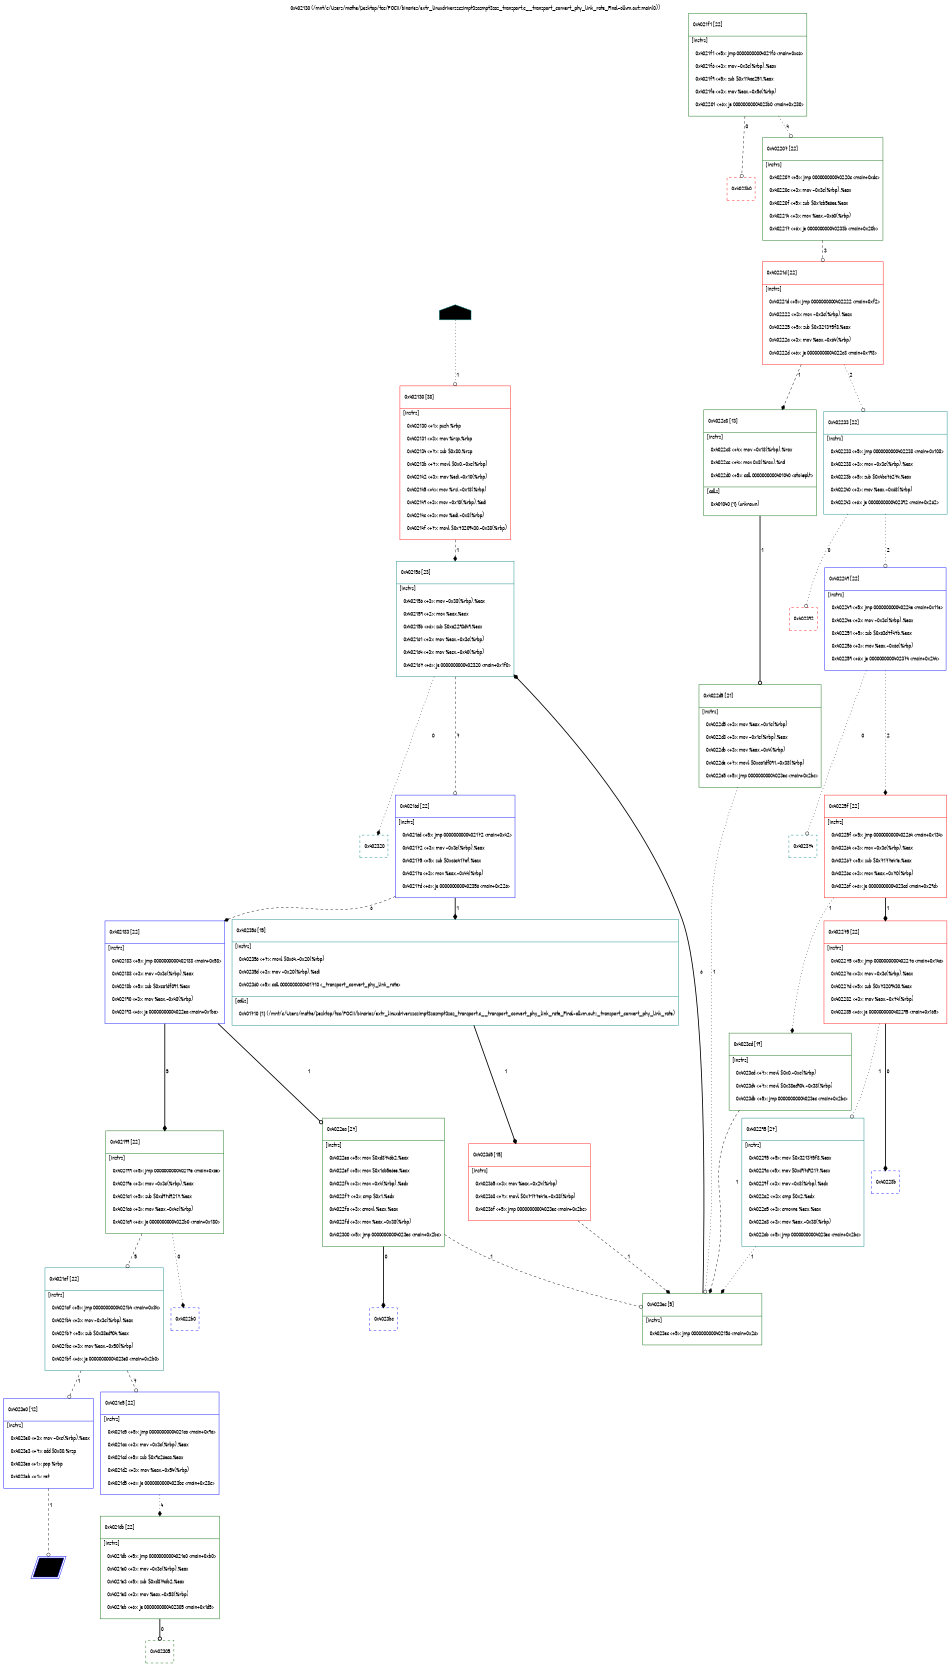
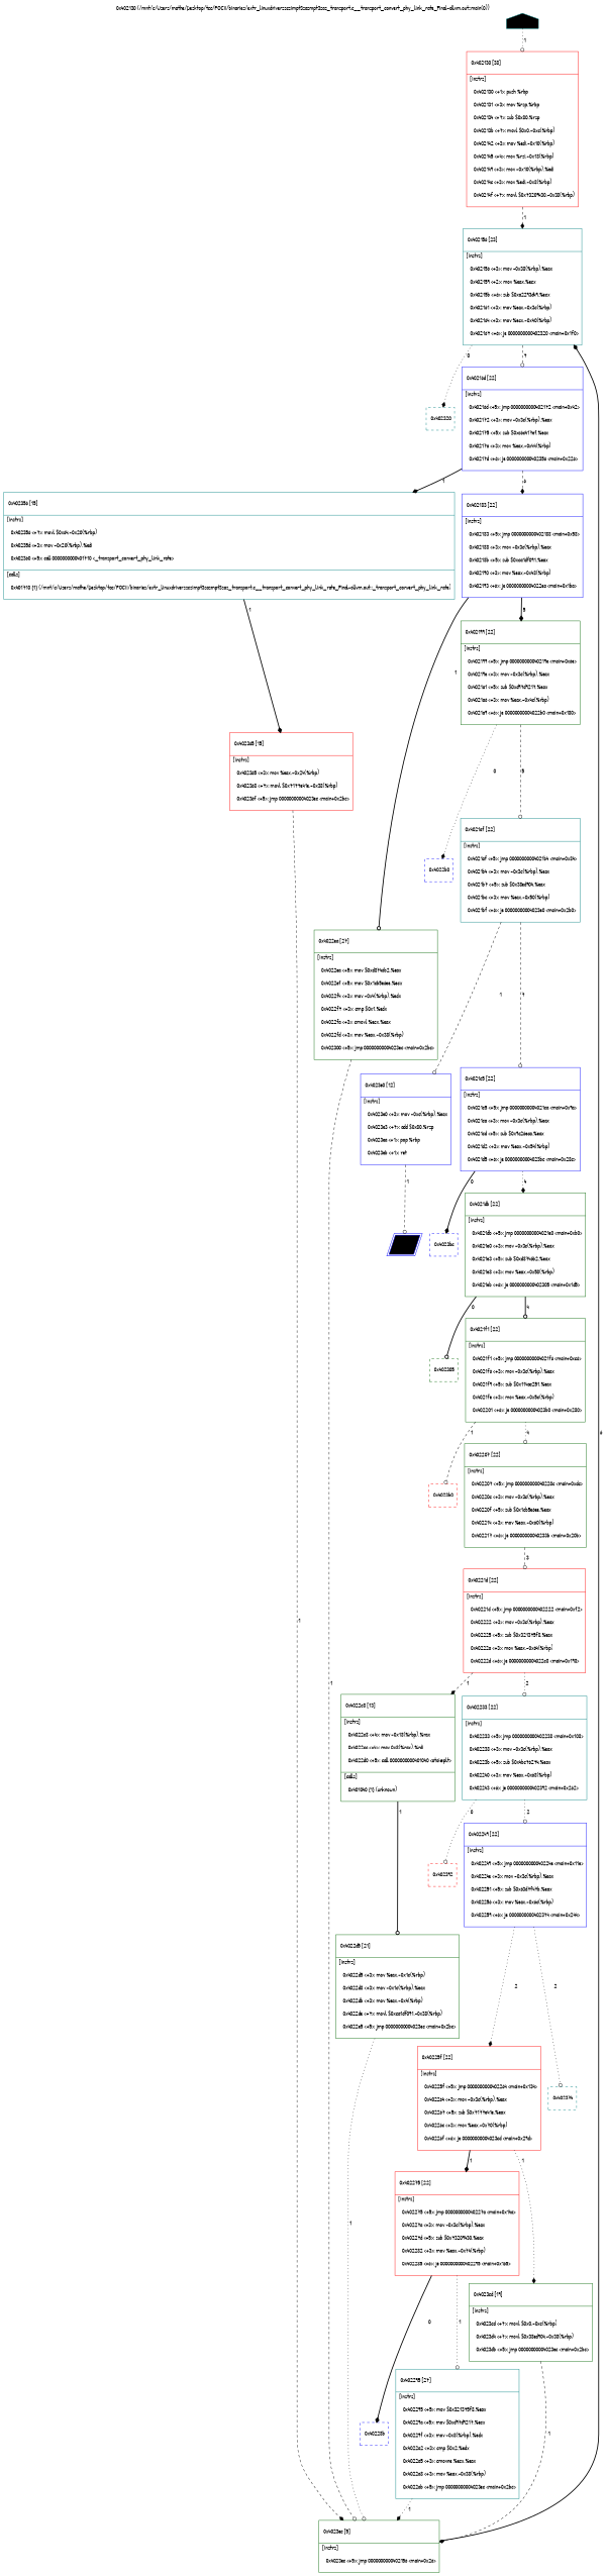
  digraph {
    fontname="Patrick Hand"
    label="0x402130 (/mnt/c/Users/mathe/Desktop/tcc/POCII/binaries/extr_linuxdriversscsimpt3sasmpt3sas_transport.c__transport_convert_phy_link_rate_Final-ollvm.out::main(0))"
    labelloc=t
    node [color=darkgreen fontname="Patrick Hand" shape=record]
    edge [arrowhead=odot fontname="Patrick Hand" style=dotted]
    Entry [color=teal fillcolor=black height=0.3 shape=house style=filled width=0.3]
    n2 [color=red label="{\n     0x402130 [38]\l\n     | [instrs]\l\n     &nbsp;&nbsp;0x402130 \<+1\>: push %rbp\l\n     &nbsp;&nbsp;0x402131 \<+3\>: mov %rsp,%rbp\l\n     &nbsp;&nbsp;0x402134 \<+7\>: sub $0x80,%rsp\l\n     &nbsp;&nbsp;0x40213b \<+7\>: movl $0x0,-0xc(%rbp)\l\n     &nbsp;&nbsp;0x402142 \<+3\>: mov %edi,-0x10(%rbp)\l\n     &nbsp;&nbsp;0x402145 \<+4\>: mov %rsi,-0x18(%rbp)\l\n     &nbsp;&nbsp;0x402149 \<+3\>: mov -0x10(%rbp),%edi\l\n     &nbsp;&nbsp;0x40214c \<+3\>: mov %edi,-0x8(%rbp)\l\n     &nbsp;&nbsp;0x40214f \<+7\>: movl $0x73209430,-0x38(%rbp)\l\n  }"]
    n3 [color=teal label="{\n     0x402156 [23]\l\n     | [instrs]\l\n     &nbsp;&nbsp;0x402156 \<+3\>: mov -0x38(%rbp),%eax\l\n     &nbsp;&nbsp;0x402159 \<+2\>: mov %eax,%ecx\l\n     &nbsp;&nbsp;0x40215b \<+6\>: sub $0xa2293d49,%ecx\l\n     &nbsp;&nbsp;0x402161 \<+3\>: mov %eax,-0x3c(%rbp)\l\n     &nbsp;&nbsp;0x402164 \<+3\>: mov %ecx,-0x40(%rbp)\l\n     &nbsp;&nbsp;0x402167 \<+6\>: je 0000000000402320 \<main+0x1f0\>\l\n  }"]
    n4 [color=teal label="{\n     0x402320\l\n  }" style=dashed]
    n5 [color=blue label="{\n     0x40216d [22]\l\n     | [instrs]\l\n     &nbsp;&nbsp;0x40216d \<+5\>: jmp 0000000000402172 \<main+0x42\>\l\n     &nbsp;&nbsp;0x402172 \<+3\>: mov -0x3c(%rbp),%eax\l\n     &nbsp;&nbsp;0x402175 \<+5\>: sub $0xc6c417ef,%eax\l\n     &nbsp;&nbsp;0x40217a \<+3\>: mov %eax,-0x44(%rbp)\l\n     &nbsp;&nbsp;0x40217d \<+6\>: je 0000000000402356 \<main+0x226\>\l\n  }"]
    n6 [color=teal label="{\n     0x402356 [15]\l\n     | [instrs]\l\n     &nbsp;&nbsp;0x402356 \<+7\>: movl $0x64,-0x20(%rbp)\l\n     &nbsp;&nbsp;0x40235d \<+3\>: mov -0x20(%rbp),%edi\l\n     &nbsp;&nbsp;0x402360 \<+5\>: call 0000000000401710 \<_transport_convert_phy_link_rate\>\l\n     | [calls]\l\n     &nbsp;&nbsp;0x401710 \{1\} (/mnt/c/Users/mathe/Desktop/tcc/POCII/binaries/extr_linuxdriversscsimpt3sasmpt3sas_transport.c__transport_convert_phy_link_rate_Final-ollvm.out::_transport_convert_phy_link_rate)\l\n  }"]
    n7 [color=blue label="{\n     0x402183 [22]\l\n     | [instrs]\l\n     &nbsp;&nbsp;0x402183 \<+5\>: jmp 0000000000402188 \<main+0x58\>\l\n     &nbsp;&nbsp;0x402188 \<+3\>: mov -0x3c(%rbp),%eax\l\n     &nbsp;&nbsp;0x40218b \<+5\>: sub $0xca1df091,%eax\l\n     &nbsp;&nbsp;0x402190 \<+3\>: mov %eax,-0x48(%rbp)\l\n     &nbsp;&nbsp;0x402193 \<+6\>: je 00000000004022ea \<main+0x1ba\>\l\n  }"]
    n8 [color=red label="{\n     0x402365 [15]\l\n     | [instrs]\l\n     &nbsp;&nbsp;0x402365 \<+3\>: mov %eax,-0x24(%rbp)\l\n     &nbsp;&nbsp;0x402368 \<+7\>: movl $0x7177e41e,-0x38(%rbp)\l\n     &nbsp;&nbsp;0x40236f \<+5\>: jmp 00000000004023ec \<main+0x2bc\>\l\n  }"]
    n9 [label="{\n     0x4022ea [27]\l\n     | [instrs]\l\n     &nbsp;&nbsp;0x4022ea \<+5\>: mov $0xd8746b2,%eax\l\n     &nbsp;&nbsp;0x4022ef \<+5\>: mov $0x1cb5e6ee,%ecx\l\n     &nbsp;&nbsp;0x4022f4 \<+3\>: mov -0x4(%rbp),%edx\l\n     &nbsp;&nbsp;0x4022f7 \<+3\>: cmp $0x1,%edx\l\n     &nbsp;&nbsp;0x4022fa \<+3\>: cmovl %ecx,%eax\l\n     &nbsp;&nbsp;0x4022fd \<+3\>: mov %eax,-0x38(%rbp)\l\n     &nbsp;&nbsp;0x402300 \<+5\>: jmp 00000000004023ec \<main+0x2bc\>\l\n  }"]
    n10 [label="{\n     0x402199 [22]\l\n     | [instrs]\l\n     &nbsp;&nbsp;0x402199 \<+5\>: jmp 000000000040219e \<main+0x6e\>\l\n     &nbsp;&nbsp;0x40219e \<+3\>: mov -0x3c(%rbp),%eax\l\n     &nbsp;&nbsp;0x4021a1 \<+5\>: sub $0xd97d9217,%eax\l\n     &nbsp;&nbsp;0x4021a6 \<+3\>: mov %eax,-0x4c(%rbp)\l\n     &nbsp;&nbsp;0x4021a9 \<+6\>: je 00000000004022b0 \<main+0x180\>\l\n  }"]
    Exit [color=blue fillcolor=black height=0.3 peripheries=2 shape=parallelogram style=filled width=0.3]
    n12 [label="{\n     0x4023ec [5]\l\n     | [instrs]\l\n     &nbsp;&nbsp;0x4023ec \<+5\>: jmp 0000000000402156 \<main+0x26\>\l\n  }"]
    n13 [color=blue label="{\n     0x4022b0\l\n  }" style=dashed]
    n14 [color=teal label="{\n     0x4021af [22]\l\n     | [instrs]\l\n     &nbsp;&nbsp;0x4021af \<+5\>: jmp 00000000004021b4 \<main+0x84\>\l\n     &nbsp;&nbsp;0x4021b4 \<+3\>: mov -0x3c(%rbp),%eax\l\n     &nbsp;&nbsp;0x4021b7 \<+5\>: sub $0x38ed904,%eax\l\n     &nbsp;&nbsp;0x4021bc \<+3\>: mov %eax,-0x50(%rbp)\l\n     &nbsp;&nbsp;0x4021bf \<+6\>: je 00000000004023e0 \<main+0x2b0\>\l\n  }"]
    n15 [color=blue label="{\n     0x4023e0 [12]\l\n     | [instrs]\l\n     &nbsp;&nbsp;0x4023e0 \<+3\>: mov -0xc(%rbp),%eax\l\n     &nbsp;&nbsp;0x4023e3 \<+7\>: add $0x80,%rsp\l\n     &nbsp;&nbsp;0x4023ea \<+1\>: pop %rbp\l\n     &nbsp;&nbsp;0x4023eb \<+1\>: ret\l\n  }"]
    n16 [color=blue label="{\n     0x4021c5 [22]\l\n     | [instrs]\l\n     &nbsp;&nbsp;0x4021c5 \<+5\>: jmp 00000000004021ca \<main+0x9a\>\l\n     &nbsp;&nbsp;0x4021ca \<+3\>: mov -0x3c(%rbp),%eax\l\n     &nbsp;&nbsp;0x4021cd \<+5\>: sub $0x9c26eca,%eax\l\n     &nbsp;&nbsp;0x4021d2 \<+3\>: mov %eax,-0x54(%rbp)\l\n     &nbsp;&nbsp;0x4021d5 \<+6\>: je 00000000004023bc \<main+0x28c\>\l\n  }"]
    n17 [label="{\n     0x4022d5 [21]\l\n     | [instrs]\l\n     &nbsp;&nbsp;0x4022d5 \<+3\>: mov %eax,-0x1c(%rbp)\l\n     &nbsp;&nbsp;0x4022d8 \<+3\>: mov -0x1c(%rbp),%eax\l\n     &nbsp;&nbsp;0x4022db \<+3\>: mov %eax,-0x4(%rbp)\l\n     &nbsp;&nbsp;0x4022de \<+7\>: movl $0xca1df091,-0x38(%rbp)\l\n     &nbsp;&nbsp;0x4022e5 \<+5\>: jmp 00000000004023ec \<main+0x2bc\>\l\n  }"]
    n18 [color=blue label="{\n     0x4023bc\l\n  }" style=dashed]
    n19 [label="{\n     0x4021db [22]\l\n     | [instrs]\l\n     &nbsp;&nbsp;0x4021db \<+5\>: jmp 00000000004021e0 \<main+0xb0\>\l\n     &nbsp;&nbsp;0x4021e0 \<+3\>: mov -0x3c(%rbp),%eax\l\n     &nbsp;&nbsp;0x4021e3 \<+5\>: sub $0xd8746b2,%eax\l\n     &nbsp;&nbsp;0x4021e8 \<+3\>: mov %eax,-0x58(%rbp)\l\n     &nbsp;&nbsp;0x4021eb \<+6\>: je 0000000000402305 \<main+0x1d5\>\l\n  }"]
    n20 [label="{\n     0x402305\l\n  }" style=dashed]
    n21 [label="{\n     0x4021f1 [22]\l\n     | [instrs]\l\n     &nbsp;&nbsp;0x4021f1 \<+5\>: jmp 00000000004021f6 \<main+0xc6\>\l\n     &nbsp;&nbsp;0x4021f6 \<+3\>: mov -0x3c(%rbp),%eax\l\n     &nbsp;&nbsp;0x4021f9 \<+5\>: sub $0x114ac251,%eax\l\n     &nbsp;&nbsp;0x4021fe \<+3\>: mov %eax,-0x5c(%rbp)\l\n     &nbsp;&nbsp;0x402201 \<+6\>: je 00000000004023b0 \<main+0x280\>\l\n  }"]
    n22 [color=red label="{\n     0x4023b0\l\n  }" style=dashed]
    n23 [label="{\n     0x402207 [22]\l\n     | [instrs]\l\n     &nbsp;&nbsp;0x402207 \<+5\>: jmp 000000000040220c \<main+0xdc\>\l\n     &nbsp;&nbsp;0x40220c \<+3\>: mov -0x3c(%rbp),%eax\l\n     &nbsp;&nbsp;0x40220f \<+5\>: sub $0x1cb5e6ee,%eax\l\n     &nbsp;&nbsp;0x402214 \<+3\>: mov %eax,-0x60(%rbp)\l\n     &nbsp;&nbsp;0x402217 \<+6\>: je 000000000040233b \<main+0x20b\>\l\n  }"]
    n24 [color=blue label="{\n     0x40228b\l\n  }" style=dashed]
    n25 [color=red label="{\n     0x40221d [22]\l\n     | [instrs]\l\n     &nbsp;&nbsp;0x40221d \<+5\>: jmp 0000000000402222 \<main+0xf2\>\l\n     &nbsp;&nbsp;0x402222 \<+3\>: mov -0x3c(%rbp),%eax\l\n     &nbsp;&nbsp;0x402225 \<+5\>: sub $0x321375f8,%eax\l\n     &nbsp;&nbsp;0x40222a \<+3\>: mov %eax,-0x64(%rbp)\l\n     &nbsp;&nbsp;0x40222d \<+6\>: je 00000000004022c8 \<main+0x198\>\l\n  }"]
    n26 [color=teal label="{\n     0x402295 [27]\l\n     | [instrs]\l\n     &nbsp;&nbsp;0x402295 \<+5\>: mov $0x321375f8,%eax\l\n     &nbsp;&nbsp;0x40229a \<+5\>: mov $0xd97d9217,%ecx\l\n     &nbsp;&nbsp;0x40229f \<+3\>: mov -0x8(%rbp),%edx\l\n     &nbsp;&nbsp;0x4022a2 \<+3\>: cmp $0x2,%edx\l\n     &nbsp;&nbsp;0x4022a5 \<+3\>: cmovne %ecx,%eax\l\n     &nbsp;&nbsp;0x4022a8 \<+3\>: mov %eax,-0x38(%rbp)\l\n     &nbsp;&nbsp;0x4022ab \<+5\>: jmp 00000000004023ec \<main+0x2bc\>\l\n  }"]
    n27 [label="{\n     0x4022c8 [13]\l\n     | [instrs]\l\n     &nbsp;&nbsp;0x4022c8 \<+4\>: mov -0x18(%rbp),%rax\l\n     &nbsp;&nbsp;0x4022cc \<+4\>: mov 0x8(%rax),%rdi\l\n     &nbsp;&nbsp;0x4022d0 \<+5\>: call 0000000000401040 \<atoi@plt\>\l\n     | [calls]\l\n     &nbsp;&nbsp;0x401040 \{1\} (unknown)\l\n  }"]
    n28 [color=teal label="{\n     0x402233 [22]\l\n     | [instrs]\l\n     &nbsp;&nbsp;0x402233 \<+5\>: jmp 0000000000402238 \<main+0x108\>\l\n     &nbsp;&nbsp;0x402238 \<+3\>: mov -0x3c(%rbp),%eax\l\n     &nbsp;&nbsp;0x40223b \<+5\>: sub $0x4bc76274,%eax\l\n     &nbsp;&nbsp;0x402240 \<+3\>: mov %eax,-0x68(%rbp)\l\n     &nbsp;&nbsp;0x402243 \<+6\>: je 0000000000402392 \<main+0x262\>\l\n  }"]
    n29 [color=red label="{\n     0x402275 [22]\l\n     | [instrs]\l\n     &nbsp;&nbsp;0x402275 \<+5\>: jmp 000000000040227a \<main+0x14a\>\l\n     &nbsp;&nbsp;0x40227a \<+3\>: mov -0x3c(%rbp),%eax\l\n     &nbsp;&nbsp;0x40227d \<+5\>: sub $0x73209430,%eax\l\n     &nbsp;&nbsp;0x402282 \<+3\>: mov %eax,-0x74(%rbp)\l\n     &nbsp;&nbsp;0x402285 \<+6\>: je 0000000000402295 \<main+0x165\>\l\n  }"]
    n30 [color=red label="{\n     0x402392\l\n  }" style=dashed]
    n31 [color=blue label="{\n     0x402249 [22]\l\n     | [instrs]\l\n     &nbsp;&nbsp;0x402249 \<+5\>: jmp 000000000040224e \<main+0x11e\>\l\n     &nbsp;&nbsp;0x40224e \<+3\>: mov -0x3c(%rbp),%eax\l\n     &nbsp;&nbsp;0x402251 \<+5\>: sub $0x63d7f47b,%eax\l\n     &nbsp;&nbsp;0x402256 \<+3\>: mov %eax,-0x6c(%rbp)\l\n     &nbsp;&nbsp;0x402259 \<+6\>: je 0000000000402374 \<main+0x244\>\l\n  }"]
    n32 [label="{\n     0x4023cd [19]\l\n     | [instrs]\l\n     &nbsp;&nbsp;0x4023cd \<+7\>: movl $0x0,-0xc(%rbp)\l\n     &nbsp;&nbsp;0x4023d4 \<+7\>: movl $0x38ed904,-0x38(%rbp)\l\n     &nbsp;&nbsp;0x4023db \<+5\>: jmp 00000000004023ec \<main+0x2bc\>\l\n  }"]
    n33 [color=red label="{\n     0x40225f [22]\l\n     | [instrs]\l\n     &nbsp;&nbsp;0x40225f \<+5\>: jmp 0000000000402264 \<main+0x134\>\l\n     &nbsp;&nbsp;0x402264 \<+3\>: mov -0x3c(%rbp),%eax\l\n     &nbsp;&nbsp;0x402267 \<+5\>: sub $0x7177e41e,%eax\l\n     &nbsp;&nbsp;0x40226c \<+3\>: mov %eax,-0x70(%rbp)\l\n     &nbsp;&nbsp;0x40226f \<+6\>: je 00000000004023cd \<main+0x29d\>\l\n  }"]
    n34 [color=teal label="{\n     0x402374\l\n  }" style=dashed]
    Entry -> n2 [label=" 1"]
    n2 -> n3 [arrowhead=diamond label=" 1" style=dashed]
    n3 -> n4 [arrowhead=diamond label=" 0"]
    n3 -> n5 [label=" 7" style=dashed]
    n5 -> n6 [arrowhead=diamond label=" 1" style=bold]
    n5 -> n7 [arrowhead=diamond label=" 6" style=dashed]
    n6 -> n8 [arrowhead=diamond label=" 1" style=bold]
    n7 -> n9 [label=" 1" style=bold]
    n7 -> n10 [arrowhead=diamond label=" 5" style=bold]
    n8 -> n12 [arrowhead=diamond label=" 1" style=dashed]
    n9 -> n12 [label=" 1" style=dashed]
    n10 -> n13 [arrowhead=diamond label=" 0"]
    n10 -> n14 [label=" 5" style=dashed]
    n12 -> n3 [arrowhead=diamond label=" 6" style=bold]
    n14 -> n15 [label=" 1" style=dashed]
    n14 -> n16 [label=" 7" style=dashed]
    n15 -> Exit [label=" 1" style=dashed]
-   n9 -> n18 [arrowhead=diamond label=" 0" style=bold]
+   n16 -> n18 [arrowhead=diamond label=" 0" style=bold]
    n16 -> n19 [arrowhead=diamond label=" 4"]
    n17 -> n12 [label=" 1"]
    n19 -> n20 [label=" 0" style=bold]
-   n21 -> n22 [label=" 0" style=dashed]
+   n19 -> n21 [label=" 4" style=bold]
+   n21 -> n22 [label=" 1" style=dashed]
    n21 -> n23 [label=" 4"]
    n23 -> n25 [label=" 3" style=dashed]
    n25 -> n27 [arrowhead=diamond label=" 1" style=dashed]
    n25 -> n28 [label=" 2"]
    n26 -> n12 [arrowhead=diamond label=" 1"]
    n27 -> n17 [label=" 1" style=bold]
    n28 -> n30 [label=" 0"]
    n28 -> n31 [label=" 2"]
    n29 -> n24 [arrowhead=diamond label=" 0" style=bold]
    n29 -> n26 [label=" 1"]
    n31 -> n33 [arrowhead=diamond label=" 2"]
-   n31 -> n34 [label=" 0"]
+   n31 -> n34 [label=" 2"]
    n32 -> n12 [arrowhead=diamond label=" 1" style=dashed]
    n33 -> n29 [arrowhead=diamond label=" 1" style=bold]
    n33 -> n32 [arrowhead=diamond label=" 1"]
  }
